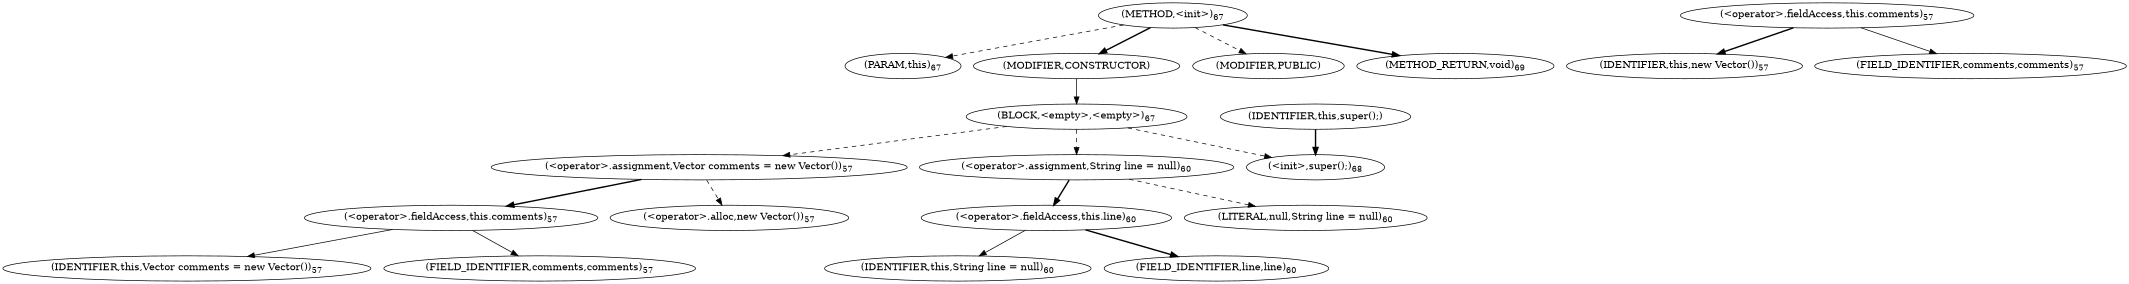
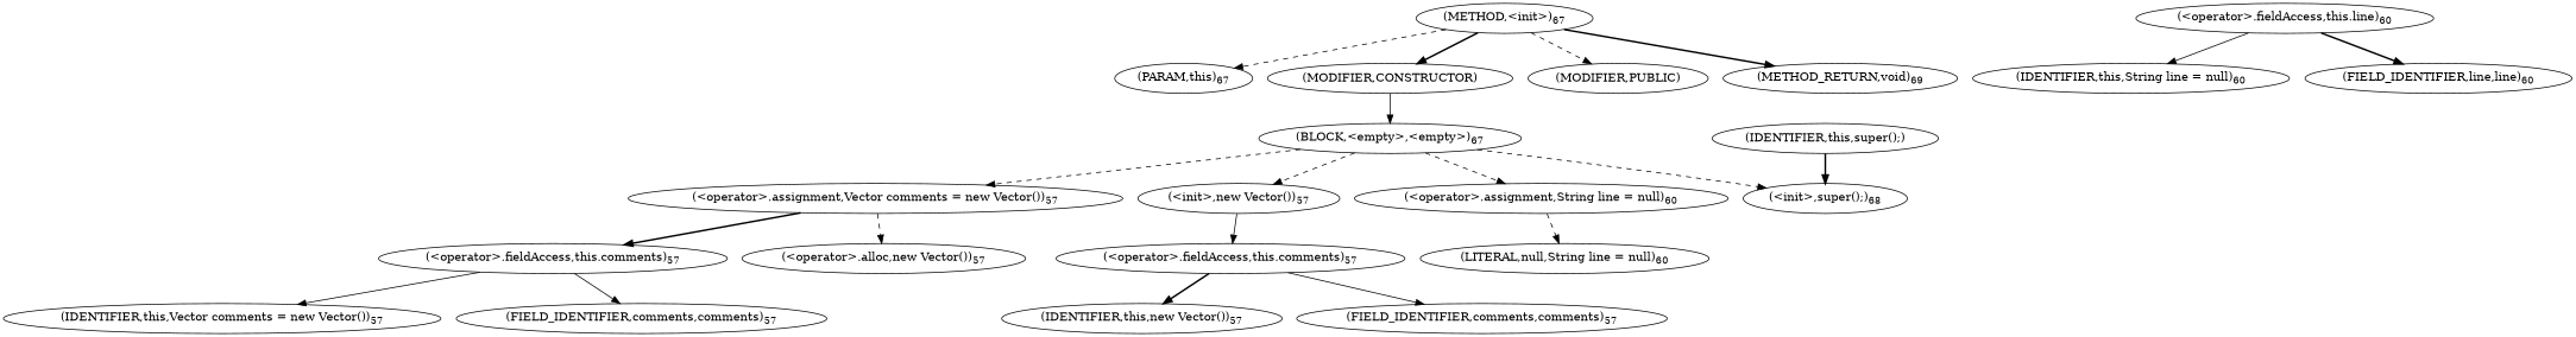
  digraph {
    edge [style=dashed]
    n1 [label=<(METHOD,&lt;init&gt;)<SUB>67</SUB>>]
    n2 [label=<(PARAM,this)<SUB>67</SUB>>]
    n3 [label=<(MODIFIER,CONSTRUCTOR)>]
    n4 [label=<(MODIFIER,PUBLIC)>]
    n5 [label=<(METHOD_RETURN,void)<SUB>69</SUB>>]
    n6 [label=<(BLOCK,&lt;empty&gt;,&lt;empty&gt;)<SUB>67</SUB>>]
    n7 [label=<(&lt;operator&gt;.assignment,Vector comments = new Vector())<SUB>57</SUB>>]
+   n8 [label=<(&lt;init&gt;,new Vector())<SUB>57</SUB>>]
    n9 [label=<(&lt;operator&gt;.assignment,String line = null)<SUB>60</SUB>>]
    n10 [label=<(&lt;init&gt;,super();)<SUB>68</SUB>>]
    n11 [label=<(&lt;operator&gt;.fieldAccess,this.comments)<SUB>57</SUB>>]
    n12 [label=<(&lt;operator&gt;.alloc,new Vector())<SUB>57</SUB>>]
    n13 [label=<(&lt;operator&gt;.fieldAccess,this.comments)<SUB>57</SUB>>]
    n14 [label=<(&lt;operator&gt;.fieldAccess,this.line)<SUB>60</SUB>>]
    n15 [label=<(LITERAL,null,String line = null)<SUB>60</SUB>>]
    n16 [label=<(IDENTIFIER,this,Vector comments = new Vector())<SUB>57</SUB>>]
    n17 [label=<(FIELD_IDENTIFIER,comments,comments)<SUB>57</SUB>>]
    n18 [label=<(IDENTIFIER,this,new Vector())<SUB>57</SUB>>]
    n19 [label=<(FIELD_IDENTIFIER,comments,comments)<SUB>57</SUB>>]
    n20 [label=<(IDENTIFIER,this,String line = null)<SUB>60</SUB>>]
    n21 [label=<(FIELD_IDENTIFIER,line,line)<SUB>60</SUB>>]
    n22 [label=<(IDENTIFIER,this,super();)>]
    n1 -> n2
    n1 -> n3 [style=bold]
    n1 -> n4
    n1 -> n5 [style=bold]
    n3 -> n6 [style=solid]
    n6 -> n7
+   n6 -> n8
    n6 -> n9
    n6 -> n10
    n7 -> n11 [style=bold]
    n7 -> n12
-   n9 -> n14 [style=bold]
+   n8 -> n13 [style=solid]
    n9 -> n15
    n11 -> n16 [style=solid]
    n11 -> n17 [style=solid]
    n13 -> n18 [style=bold]
    n13 -> n19 [style=solid]
    n14 -> n20 [style=solid]
    n14 -> n21 [style=bold]
    n22 -> n10 [style=bold]
  }
